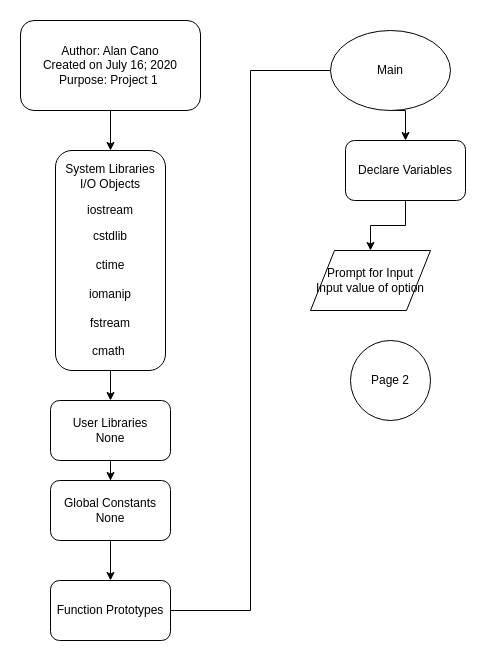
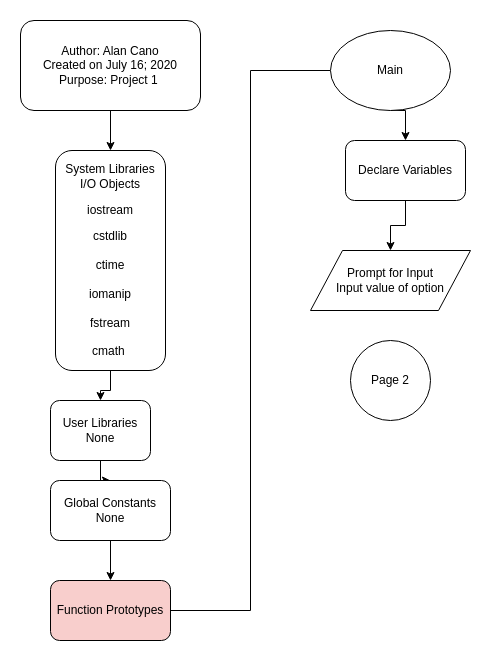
  <mxCell id="0" />
  <mxCell id="1" parent="0" />
  <mxCell id="2" style="edgeStyle=orthogonalEdgeStyle;rounded=0;orthogonalLoop=1;jettySize=auto;html=1;entryX=0.5;entryY=0;entryDx=0;entryDy=0;" edge="1" parent="1" source="3" target="5"><mxGeometry relative="1" as="geometry" /></mxCell>
  <mxCell id="3" value="Author: Alan Cano&lt;br&gt;Created on July 16; 2020&lt;br&gt;Purpose: Project 1&amp;nbsp;" style="rounded=1;whiteSpace=wrap;html=1;fontSize=12;glass=0;strokeWidth=1;shadow=0;" parent="1" vertex="1"><mxGeometry x="20" y="20" width="180" height="90" as="geometry" /></mxCell>
  <mxCell id="4" style="edgeStyle=orthogonalEdgeStyle;rounded=0;orthogonalLoop=1;jettySize=auto;html=1;" edge="1" parent="1" source="5" target="7"><mxGeometry relative="1" as="geometry" /></mxCell>
  <mxCell id="5" value="System Libraries&lt;br&gt;I/O Objects&lt;br&gt;&lt;p class=&quot;MsoNormal&quot;&gt;iostream&lt;/p&gt;&lt;span&gt;cstdlib&lt;/span&gt;&lt;br&gt;&lt;br&gt;&lt;span&gt;ctime&lt;/span&gt;&lt;br&gt;&lt;br&gt;&lt;span&gt;iomanip&lt;/span&gt;&lt;br&gt;&lt;br&gt;&lt;span&gt;fstream&lt;/span&gt;&lt;br&gt;&lt;br&gt;&lt;span&gt;cmath&amp;nbsp;&lt;/span&gt;" style="rounded=1;whiteSpace=wrap;html=1;" vertex="1" parent="1"><mxGeometry x="55" y="150" width="110" height="220" as="geometry" /></mxCell>
  <mxCell id="6" style="edgeStyle=orthogonalEdgeStyle;rounded=0;orthogonalLoop=1;jettySize=auto;html=1;" edge="1" parent="1" source="7" target="9"><mxGeometry relative="1" as="geometry" /></mxCell>
- <mxCell id="7" value="User Libraries&lt;br&gt;None" style="rounded=1;whiteSpace=wrap;html=1;" vertex="1" parent="1"><mxGeometry x="50" y="400" width="120" height="60" as="geometry" /></mxCell>
+ <mxCell id="7" value="User Libraries&lt;br&gt;None" style="rounded=1;whiteSpace=wrap;html=1;" vertex="1" parent="1"><mxGeometry x="50" y="400" width="100" height="60" as="geometry" /></mxCell>
  <mxCell id="8" style="edgeStyle=orthogonalEdgeStyle;rounded=0;orthogonalLoop=1;jettySize=auto;html=1;entryX=0.5;entryY=0;entryDx=0;entryDy=0;" edge="1" parent="1" source="9" target="11"><mxGeometry relative="1" as="geometry" /></mxCell>
  <mxCell id="9" value="Global Constants&lt;br&gt;None" style="rounded=1;whiteSpace=wrap;html=1;" vertex="1" parent="1"><mxGeometry x="50" y="480" width="120" height="60" as="geometry" /></mxCell>
  <mxCell id="10" style="edgeStyle=orthogonalEdgeStyle;rounded=0;orthogonalLoop=1;jettySize=auto;html=1;entryX=0;entryY=0.5;entryDx=0;entryDy=0;endArrow=none;" edge="1" parent="1" source="11" target="13"><mxGeometry relative="1" as="geometry"><mxPoint x="280" y="140" as="targetPoint" /></mxGeometry></mxCell>
- <mxCell id="11" value="Function Prototypes" style="rounded=1;whiteSpace=wrap;html=1;" vertex="1" parent="1"><mxGeometry x="50" y="580" width="120" height="60" as="geometry" /></mxCell>
+ <mxCell id="11" value="Function Prototypes" style="rounded=1;whiteSpace=wrap;html=1;fillColor=#f8cecc;" vertex="1" parent="1"><mxGeometry x="50" y="580" width="120" height="60" as="geometry" /></mxCell>
  <mxCell id="12" style="edgeStyle=orthogonalEdgeStyle;rounded=0;orthogonalLoop=1;jettySize=auto;html=1;exitX=0.5;exitY=1;exitDx=0;exitDy=0;entryX=0.5;entryY=0;entryDx=0;entryDy=0;" edge="1" parent="1" source="13" target="15"><mxGeometry relative="1" as="geometry" /></mxCell>
  <mxCell id="13" value="Main" style="ellipse;whiteSpace=wrap;html=1;" vertex="1" parent="1"><mxGeometry x="330" y="30" width="120" height="80" as="geometry" /></mxCell>
  <mxCell id="14" style="edgeStyle=orthogonalEdgeStyle;rounded=0;orthogonalLoop=1;jettySize=auto;html=1;exitX=0.5;exitY=1;exitDx=0;exitDy=0;entryX=0.5;entryY=0;entryDx=0;entryDy=0;" edge="1" parent="1" source="15" target="16"><mxGeometry relative="1" as="geometry" /></mxCell>
  <mxCell id="15" value="Declare Variables" style="rounded=1;whiteSpace=wrap;html=1;" vertex="1" parent="1"><mxGeometry x="345" y="140" width="120" height="60" as="geometry" /></mxCell>
- <mxCell id="16" value="Prompt for Input&lt;br&gt;Input value of option" style="shape=parallelogram;perimeter=parallelogramPerimeter;whiteSpace=wrap;html=1;" vertex="1" parent="1"><mxGeometry x="310" y="250" width="120" height="60" as="geometry" /></mxCell>
+ <mxCell id="16" value="Prompt for Input&lt;br&gt;Input value of option" style="shape=parallelogram;perimeter=parallelogramPerimeter;whiteSpace=wrap;html=1;" vertex="1" parent="1"><mxGeometry x="310" y="250" width="160" height="60" as="geometry" /></mxCell>
  <mxCell id="17" value="Page 2" style="ellipse;whiteSpace=wrap;html=1;aspect=fixed;" vertex="1" parent="1"><mxGeometry x="350" y="340" width="80" height="80" as="geometry" /></mxCell>
